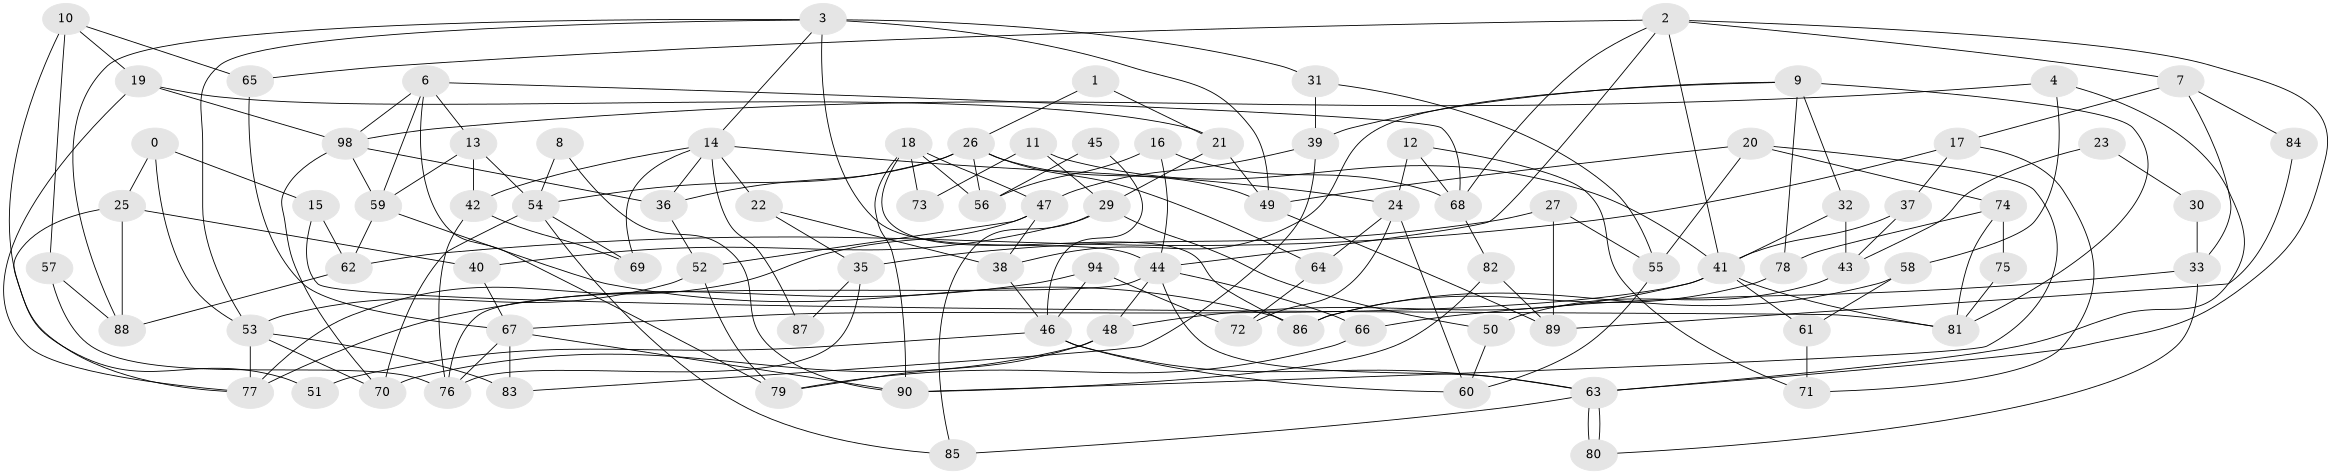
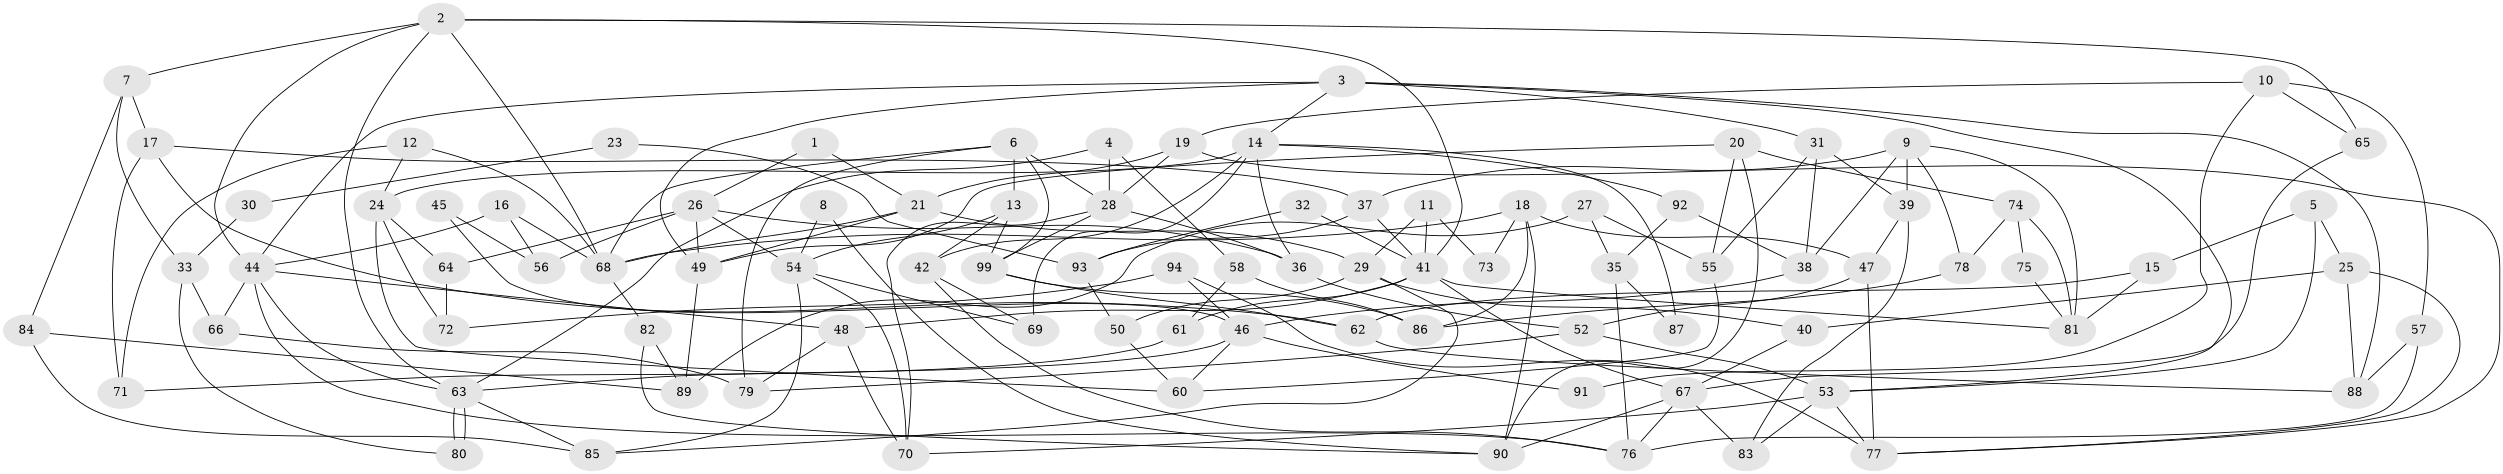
  graph {
    node [color=gray90 style=filled]
    1
    21
    26
    68
    49
    29
    54
    36
    56
    64
    2
    7
    41
    44
    63
    65
    17
    33
    84
    81
    67
    48
    61
    66
    76
    85
    80
    82
    3
    14
    31
    53
    88
    24
    42
-   22
+   22 [label=92]
    69
    87
    38
    39
    55
    89
    77
    70
    83
    4
-   28 [label=98]
+   28
    58
-   59
+   59 [label=99]
    86
-   5 [label=0]
+   5
    15
    25
    62
    40
    6
    13
    79
    37
    71
    8
    90
    9
    78
-   43
+   43 [label=93]
    46
    47
    10
    19
-   51
+   51 [label=91]
    57
    11
    73
    50
    12
    60
    72
    35
    52
    16
    18
    20
    74
    75
    23
    30
    27
    32
    n89 [label=94]
    45
    1 -- 21
    1 -- 26
+   21 -- 68
    21 -- 49
    21 -- 29
    26 -- 49
    26 -- 54
    26 -- 36
    26 -- 56
    26 -- 64
    68 -- 82
    49 -- 89
    29 -- 85
    29 -- 40
    29 -- 50
    54 -- 85
    54 -- 69
    54 -- 70
    36 -- 52
    64 -- 72
    2 -- 68
    2 -- 7
    2 -- 41
    2 -- 44
    2 -- 63
    2 -- 65
    7 -- 17
    7 -- 33
    7 -- 84
    41 -- 81
    41 -- 67
    41 -- 48
    41 -- 61
    44 -- 63
    44 -- 48
    44 -- 66
    44 -- 76
    63 -- 85
    63 -- 80
    63 -- 80
    65 -- 67
    17 -- 62
    17 -- 37
    17 -- 71
    33 -- 66
    33 -- 80
+   84 -- 85
    84 -- 89
    67 -- 76
    67 -- 83
    67 -- 90
    48 -- 70
    48 -- 79
    61 -- 71
    66 -- 79
    82 -- 89
    82 -- 90
    3 -- 49
    3 -- 44
    3 -- 14
    3 -- 31
    3 -- 53
    3 -- 88
    14 -- 36
    14 -- 24
    14 -- 42
    14 -- 22
    14 -- 69
    14 -- 87
-   47 -- 38
+   31 -- 38
    31 -- 39
    31 -- 55
    53 -- 77
    53 -- 70
    53 -- 83
    24 -- 64
    24 -- 60
    24 -- 72
    42 -- 76
    42 -- 69
    22 -- 38
    22 -- 35
    38 -- 46
    39 -- 83
    39 -- 47
    55 -- 60
    4 -- 63
    4 -- 28
    4 -- 58
    28 -- 36
    28 -- 70
    28 -- 59
    58 -- 61
    58 -- 86
    59 -- 86
    59 -- 62
    5 -- 53
    5 -- 15
    5 -- 25
    15 -- 81
    15 -- 62
    25 -- 88
    25 -- 77
    25 -- 40
    62 -- 88
    40 -- 67
    6 -- 68
    6 -- 28
    6 -- 59
    6 -- 13
    6 -- 79
    13 -- 54
    13 -- 42
    13 -- 59
    37 -- 41
    37 -- 43
    8 -- 54
    8 -- 90
    9 -- 81
    9 -- 38
    9 -- 39
-   9 -- 32
+   9 -- 37
    9 -- 78
    78 -- 86
    43 -- 50
    46 -- 63
    46 -- 51
    46 -- 60
    47 -- 77
    47 -- 52
    10 -- 65
    10 -- 19
    10 -- 51
    10 -- 57
    19 -- 21
    19 -- 77
    19 -- 28
    57 -- 76
    57 -- 88
    11 -- 29
    11 -- 41
    11 -- 73
    50 -- 60
    12 -- 68
    12 -- 24
    12 -- 71
    35 -- 76
    35 -- 87
    52 -- 53
    52 -- 79
    16 -- 68
    16 -- 56
    16 -- 44
-   18 -- 56
+   18 -- 68
    18 -- 86
    18 -- 90
    18 -- 47
    18 -- 73
    20 -- 49
    20 -- 55
    20 -- 90
    20 -- 74
    74 -- 81
    74 -- 78
    74 -- 75
    75 -- 81
    23 -- 43
    23 -- 30
    30 -- 33
    27 -- 55
    27 -- 89
    27 -- 35
    32 -- 41
    32 -- 43
    n89 -- 77
    n89 -- 46
    n89 -- 72
    45 -- 56
    45 -- 46
  }
